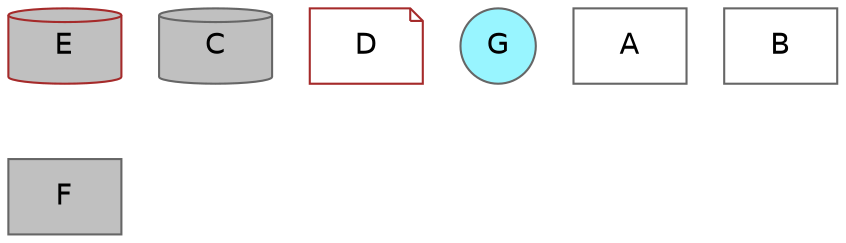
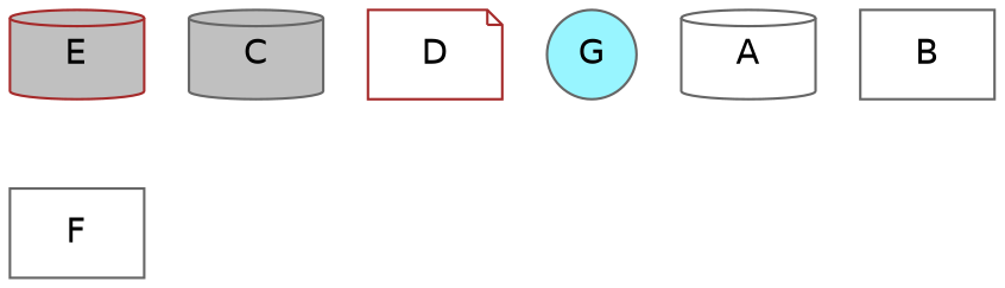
  graph {
    mindist=.1
    node [color=gray40 fillcolor=white fontname=Helvetica margin=0 shape=cylinder style=filled]
    edge [style=invis]
    E [color=brown fillcolor=gray]
-   F [fillcolor=gray shape=box]
+   F [shape=box]
    C [fillcolor=gray]
    D [color=brown shape=note]
    G [fillcolor=cadetblue1 shape=circle]
-   A [shape=box]
+   A
    B [shape=box]
    subgraph sub_1 {
      E
      F
    }
    E -- F
    F -- F
  }
